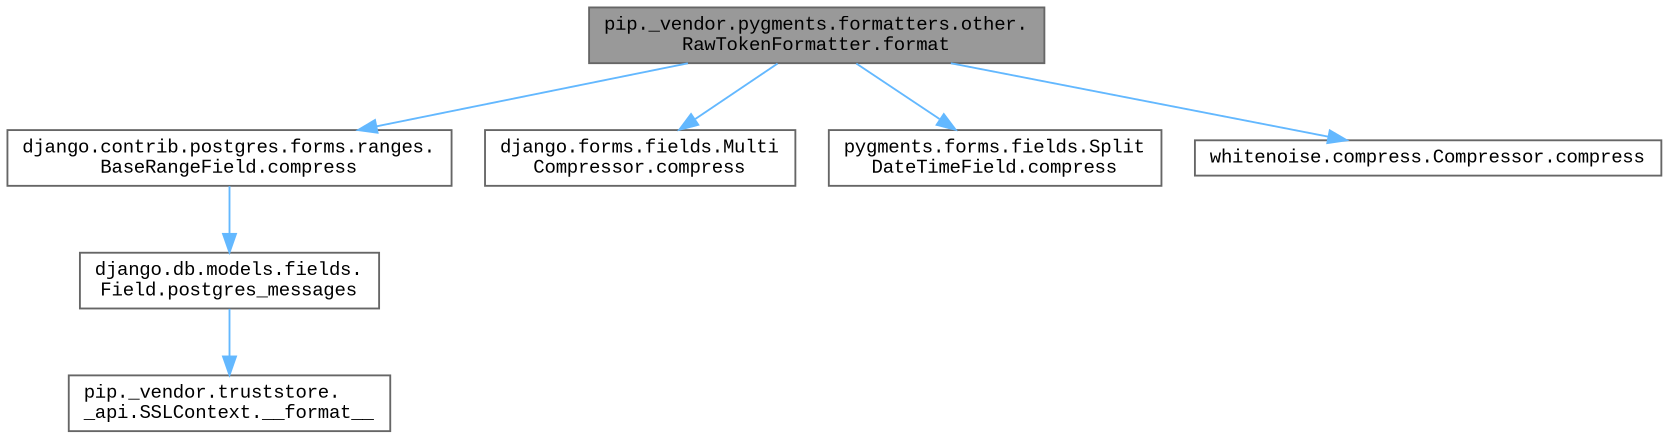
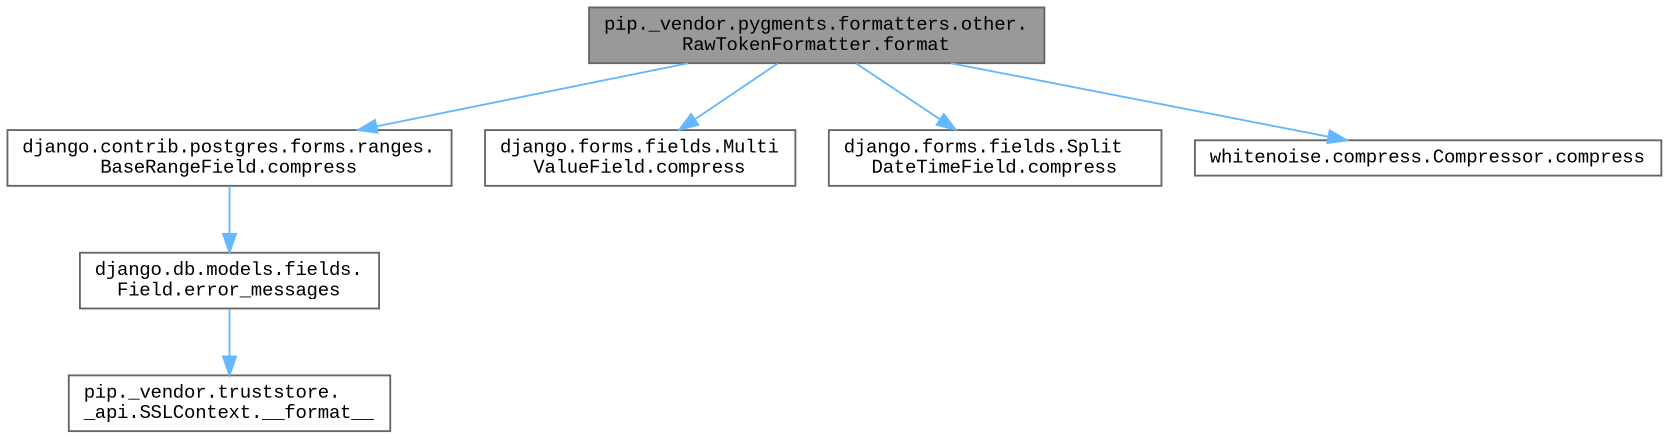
  digraph {
    fontname="Liberation Mono"
    rankdir=TB
    node [color=grey40 fillcolor=white fontname="Liberation Mono" fontsize=10 shape=box style=filled]
    edge [color=steelblue1 fontname="Liberation Mono" fontsize=10 labelfontname=Helvetica labelfontsize=10 style=solid]
    n1 [color=gray40 fillcolor=grey60 fontcolor=black height=0.2 label="pip._vendor.pygments.formatters.other.\lRawTokenFormatter.format" width=0.4]
    n2 [height=0.2 label="django.contrib.postgres.forms.ranges.\lBaseRangeField.compress" width=0.4]
-   n3 [height=0.2 label="django.forms.fields.Multi\lCompressor.compress" width=0.4]
-   n4 [height=0.2 label="pygments.forms.fields.Split\lDateTimeField.compress" width=0.4]
+   n3 [height=0.2 label="django.forms.fields.Multi\lValueField.compress" width=0.4]
+   n4 [height=0.2 label="django.forms.fields.Split\lDateTimeField.compress" width=0.4]
    n5 [height=0.2 label="whitenoise.compress.Compressor.compress" width=0.4]
-   n6 [height=0.2 label="django.db.models.fields.\lField.postgres_messages" width=0.4]
+   n6 [height=0.2 label="django.db.models.fields.\lField.error_messages" width=0.4]
    n7 [height=0.2 label="pip._vendor.truststore.\l_api.SSLContext.__format__" width=0.4]
    n1 -> n2
    n1 -> n3
    n1 -> n4
    n1 -> n5
    n2 -> n6
    n6 -> n7
  }
